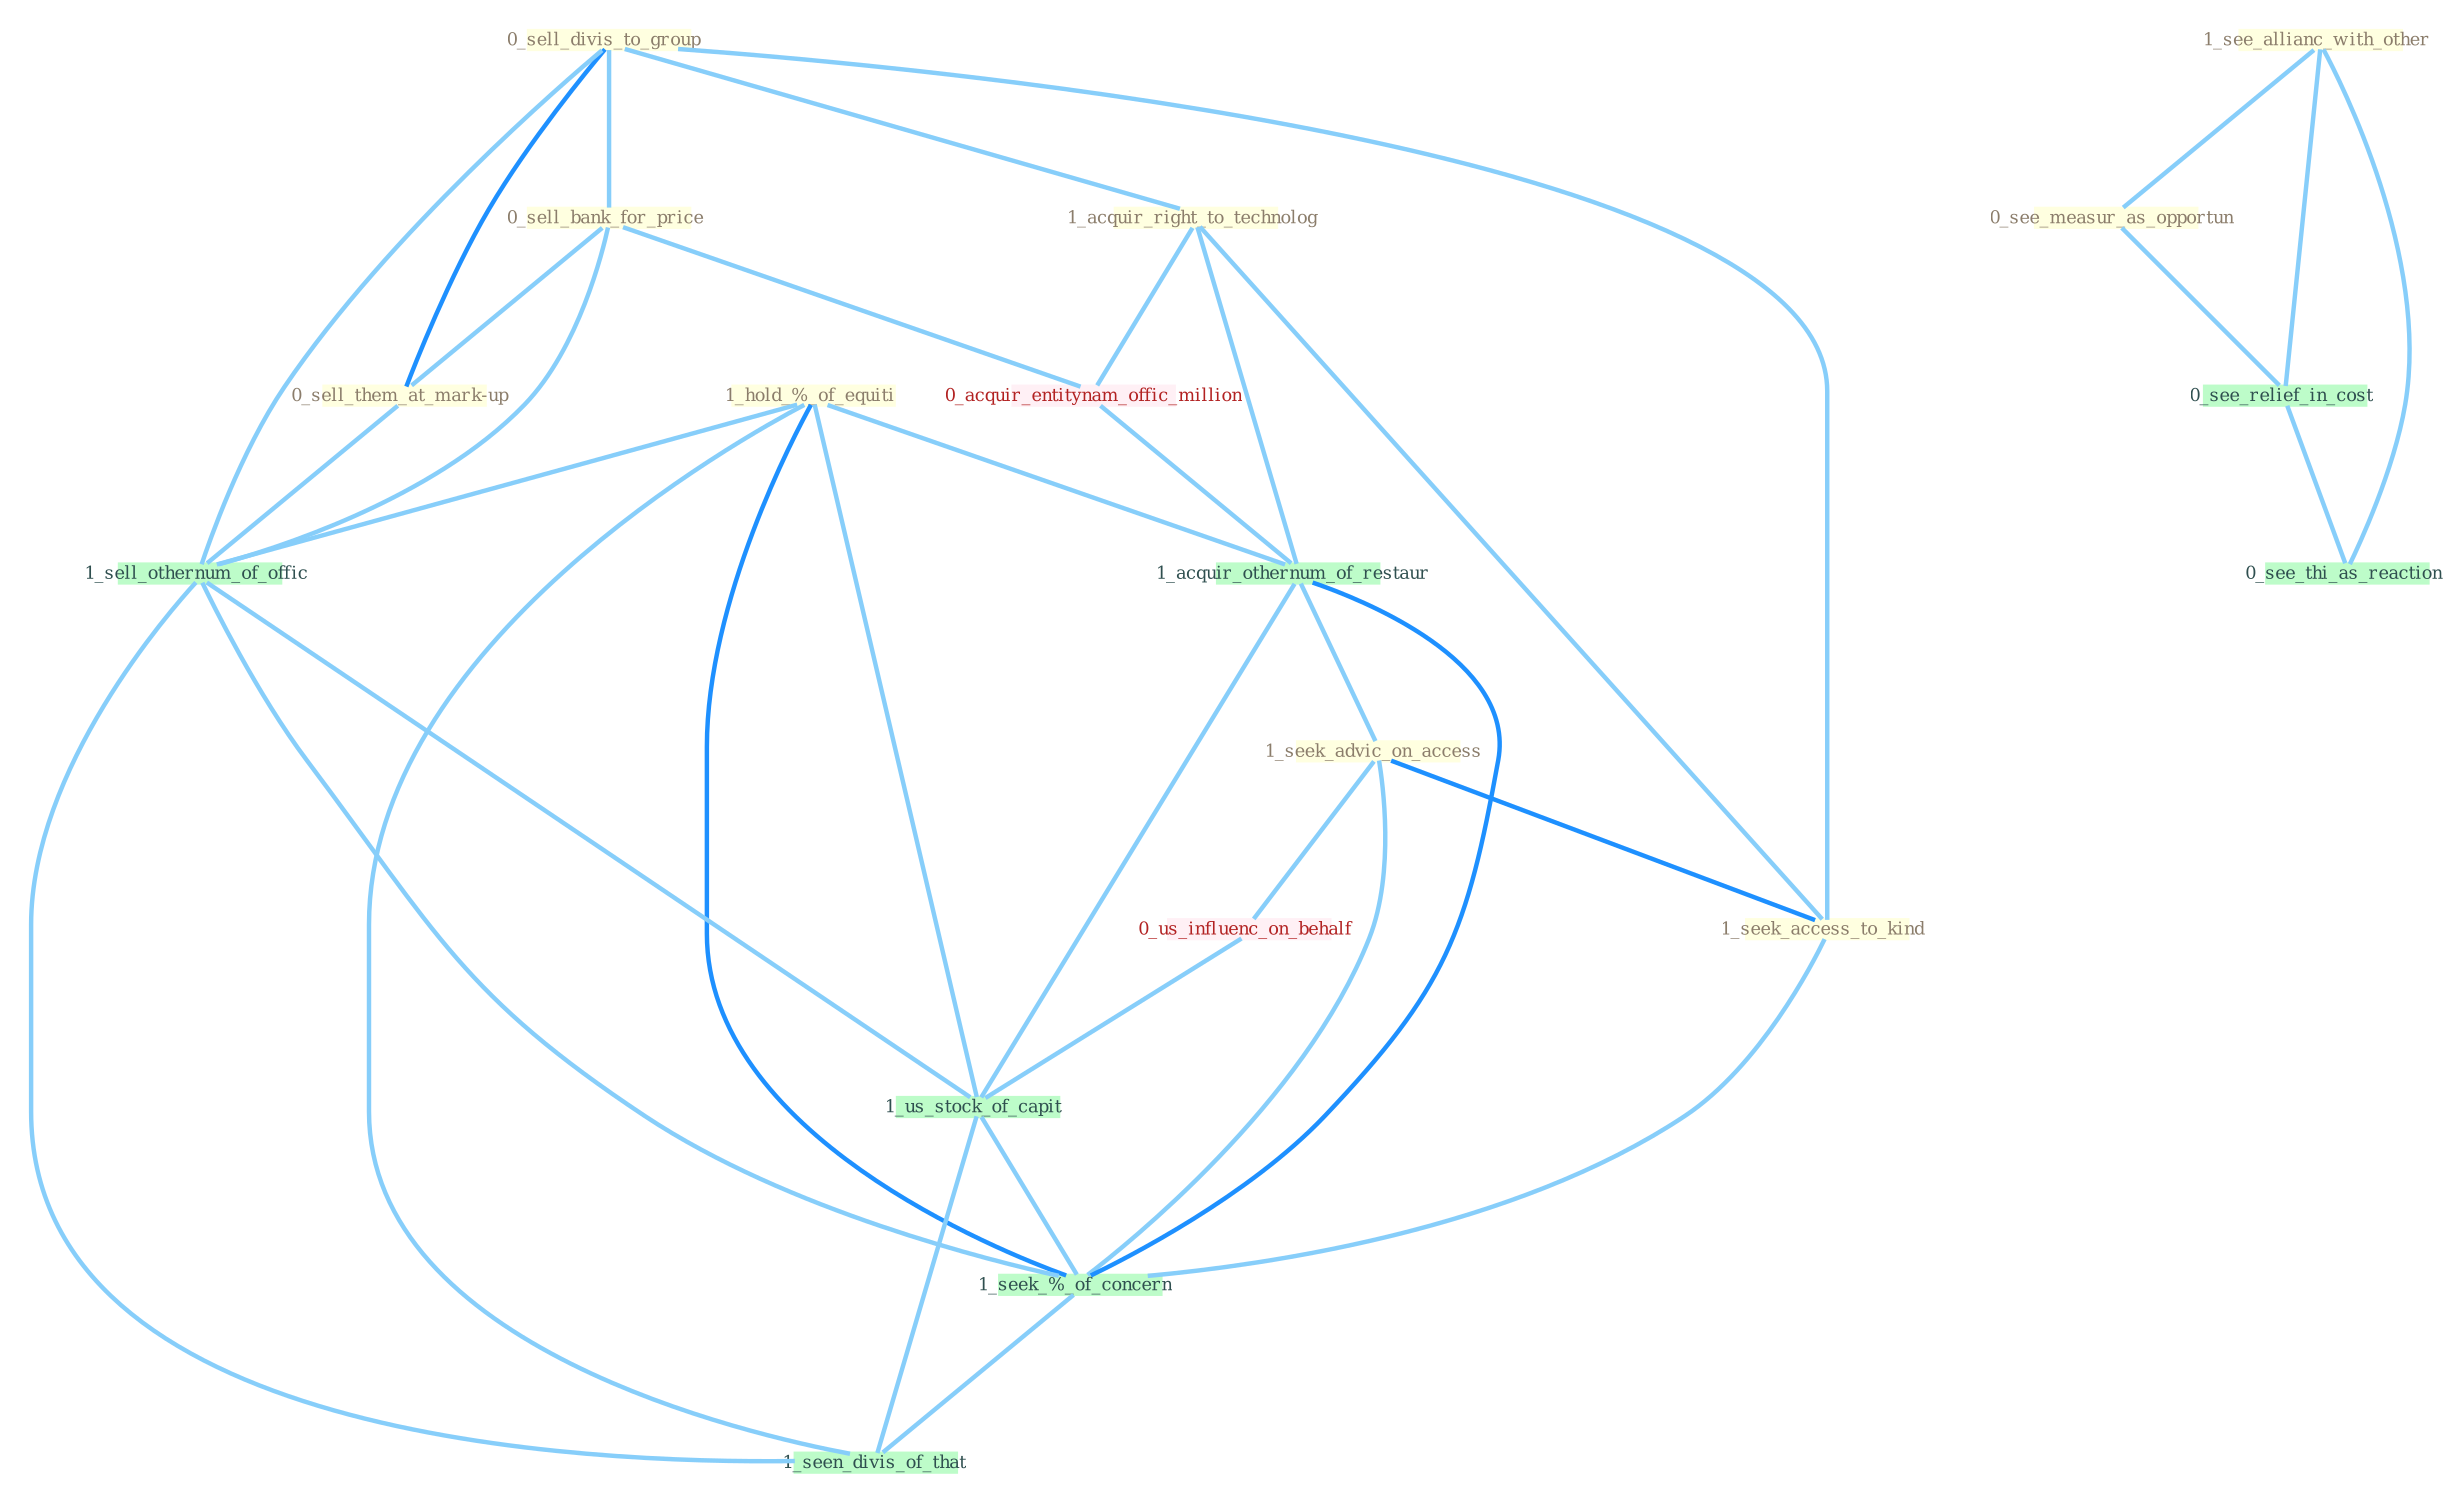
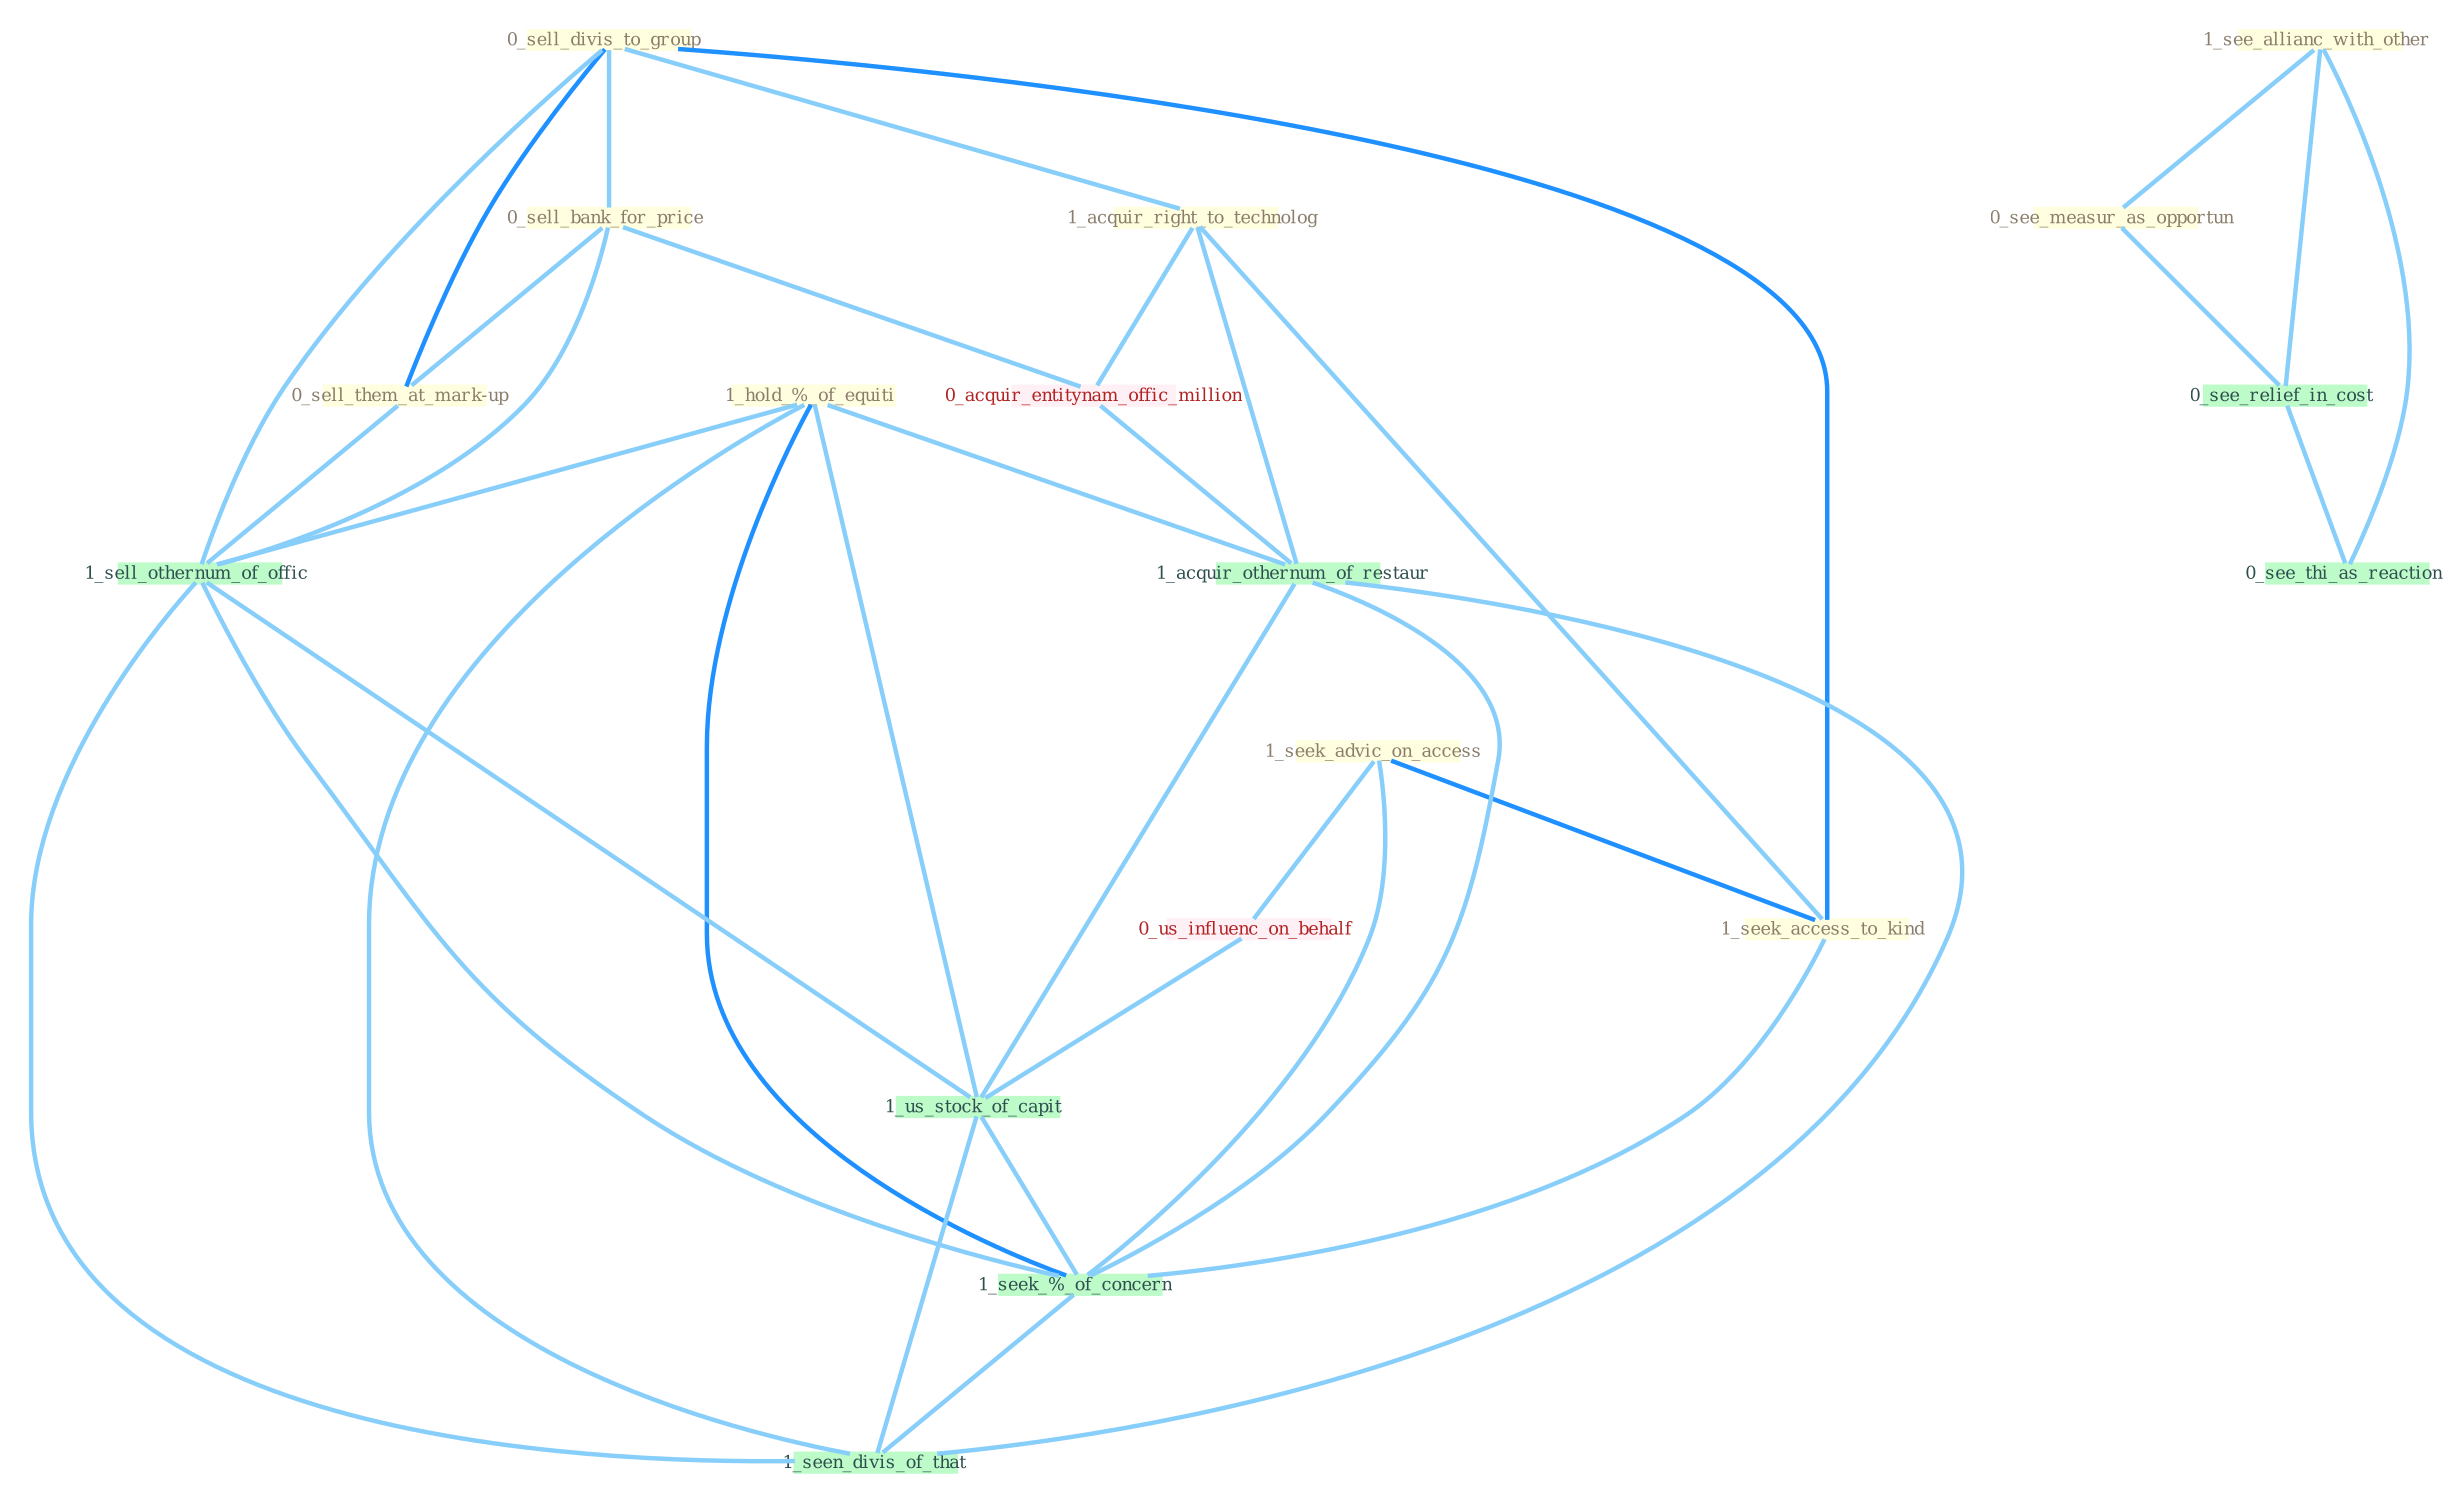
  graph {
    node [color="#ffffe0" fixedsize=true fontcolor="#8b7d6b" fontsize=4 shape=polygon style=filled]
    edge [color="#87cefa" w=1]
    "1_hold_%_of_equiti " [height=.06 width=.5]
    "0_sell_divis_to_group " [height=.06 width=.5]
    "1_acquir_right_to_technolog " [height=.06 width=.5]
    "1_see_allianc_with_other " [height=.06 width=.5]
    "0_see_measur_as_opportun " [height=.06 width=.5]
    "0_sell_bank_for_price " [height=.06 width=.5]
    "0_sell_them_at_mark-up " [height=.06 width=.5]
    "1_seek_advic_on_access " [height=.06 width=.5]
    "1_seek_access_to_kind " [height=.06 width=.5]
    n10 [color="#fff0f5" fontcolor="#b22222" height=.06 label="0_acquir_entitynam_offic_million" width=.5]
    "0_us_influenc_on_behalf " [color="#fff0f5" fontcolor="#b22222" height=.06 width=.5]
    "1_sell_othernum_of_offic " [color="#BDFCC9" fontcolor="#2f4f4f" height=.06 width=.5]
    "1_acquir_othernum_of_restaur " [color="#BDFCC9" fontcolor="#2f4f4f" height=.06 width=.5]
    "1_us_stock_of_capit " [color="#BDFCC9" fontcolor="#2f4f4f" height=.06 width=.5]
    "1_seek_%_of_concern " [color="#BDFCC9" fontcolor="#2f4f4f" height=.06 width=.5]
    n16 [color="#BDFCC9" fontcolor="#2f4f4f" height=.06 label="1_seen_divis_of_that" width=.5]
    "0_see_relief_in_cost " [color="#BDFCC9" fontcolor="#2f4f4f" height=.06 width=.5]
    "0_see_thi_as_reaction " [color="#BDFCC9" fontcolor="#2f4f4f" height=.06 width=.5]
    subgraph sub_1 {
      "1_hold_%_of_equiti "
      "0_sell_divis_to_group "
      "1_acquir_right_to_technolog "
      "1_see_allianc_with_other "
      "0_see_measur_as_opportun "
      "0_sell_bank_for_price "
      "0_sell_them_at_mark-up "
      "1_seek_advic_on_access "
      "1_seek_access_to_kind "
    }
    subgraph sub_2 {
      n10
      "0_us_influenc_on_behalf "
    }
    "1_hold_%_of_equiti " -- "1_sell_othernum_of_offic "
    "1_hold_%_of_equiti " -- "1_acquir_othernum_of_restaur "
    "1_hold_%_of_equiti " -- "1_us_stock_of_capit "
    "1_hold_%_of_equiti " -- "1_seek_%_of_concern " [color="#1e90ff" w=2]
    "1_hold_%_of_equiti " -- n16
    "0_sell_divis_to_group " -- "1_acquir_right_to_technolog "
    "0_sell_divis_to_group " -- "0_sell_bank_for_price "
    "0_sell_divis_to_group " -- "0_sell_them_at_mark-up " [color="#1e90ff"]
-   "0_sell_divis_to_group " -- "1_seek_access_to_kind "
+   "0_sell_divis_to_group " -- "1_seek_access_to_kind " [color="#1e90ff"]
    "0_sell_divis_to_group " -- "1_sell_othernum_of_offic "
    "1_acquir_right_to_technolog " -- "1_seek_access_to_kind "
    "1_acquir_right_to_technolog " -- n10
    "1_acquir_right_to_technolog " -- "1_acquir_othernum_of_restaur "
    "1_see_allianc_with_other " -- "0_see_measur_as_opportun "
    "1_see_allianc_with_other " -- "0_see_relief_in_cost "
    "1_see_allianc_with_other " -- "0_see_thi_as_reaction "
    "0_see_measur_as_opportun " -- "0_see_relief_in_cost "
    "0_sell_bank_for_price " -- "0_sell_them_at_mark-up "
    "0_sell_bank_for_price " -- n10
    "0_sell_bank_for_price " -- "1_sell_othernum_of_offic "
    "0_sell_them_at_mark-up " -- "1_sell_othernum_of_offic "
    "1_seek_advic_on_access " -- "1_seek_access_to_kind " [color="#1e90ff"]
    "1_seek_advic_on_access " -- "0_us_influenc_on_behalf "
    "1_seek_advic_on_access " -- "1_seek_%_of_concern "
    "1_seek_access_to_kind " -- "1_seek_%_of_concern "
    n10 -- "1_acquir_othernum_of_restaur "
    "0_us_influenc_on_behalf " -- "1_us_stock_of_capit "
    "1_sell_othernum_of_offic " -- "1_us_stock_of_capit "
    "1_sell_othernum_of_offic " -- "1_seek_%_of_concern "
    "1_sell_othernum_of_offic " -- n16
    "1_acquir_othernum_of_restaur " -- "1_us_stock_of_capit "
-   "1_acquir_othernum_of_restaur " -- "1_seek_%_of_concern " [color="#1e90ff"]
-   "1_acquir_othernum_of_restaur " -- "1_seek_advic_on_access "
+   "1_acquir_othernum_of_restaur " -- "1_seek_%_of_concern "
+   "1_acquir_othernum_of_restaur " -- n16
    "1_us_stock_of_capit " -- "1_seek_%_of_concern "
    "1_us_stock_of_capit " -- n16
    "1_seek_%_of_concern " -- n16
    "0_see_relief_in_cost " -- "0_see_thi_as_reaction "
  }
